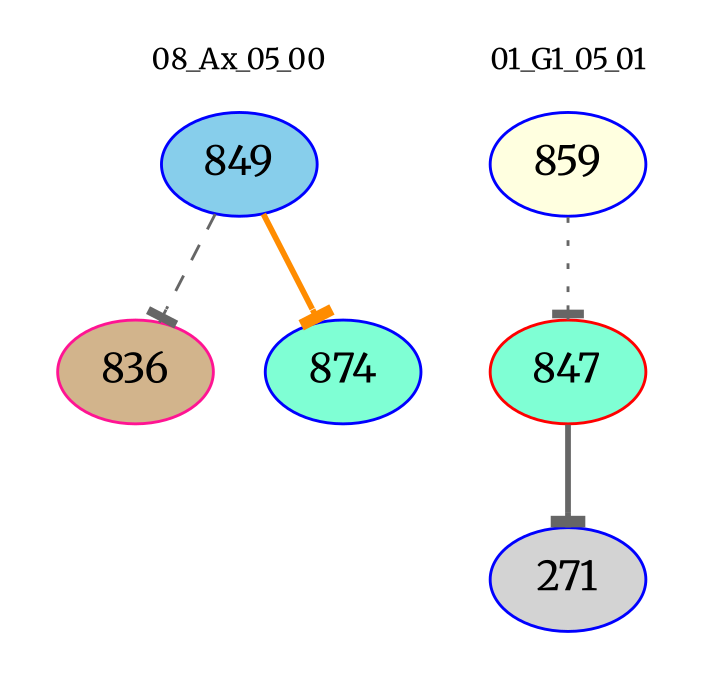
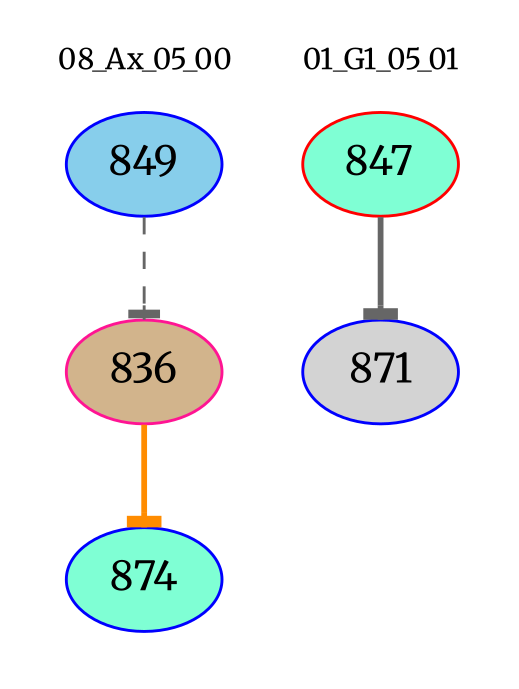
  digraph {
    fontname=Merriweather
    node [color=blue fillcolor=aquamarine fontname=Merriweather style=filled]
    edge [arrowhead=tee color=gray40 fontname=Merriweather style=bold]
    n1 [fillcolor=skyblue label=849]
    n2 [color=deeppink fillcolor=tan label=836]
    n3 [label=874]
-   n4 [fillcolor=lightyellow label=859]
    n5 [color=red label=847]
-   n6 [fillcolor=lightgrey label=271]
+   n6 [fillcolor=lightgrey label=871]
    subgraph cluster_1 {
      color=white
      fontsize=10
      label="08_Ax_05_00"
      n1
      n2
      n3
    }
    subgraph cluster_2 {
      color=white
      fontsize=10
      label="01_G1_05_01"
-     n4
      n5
      n6
    }
    n1 -> n2 [style=dashed]
-   n1 -> n3 [color=darkorange]
-   n4 -> n5 [style=dotted]
+   n2 -> n3 [color=darkorange]
    n5 -> n6
  }
